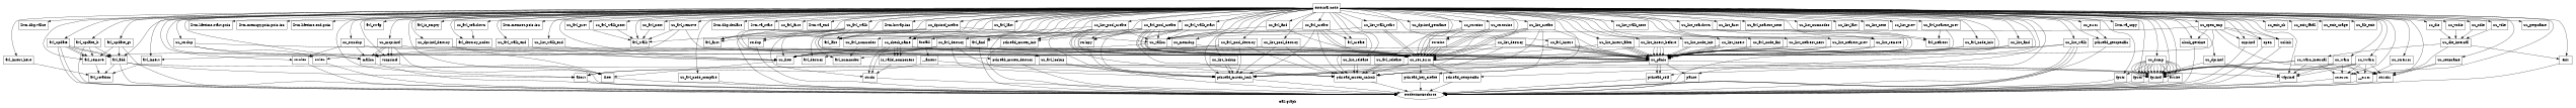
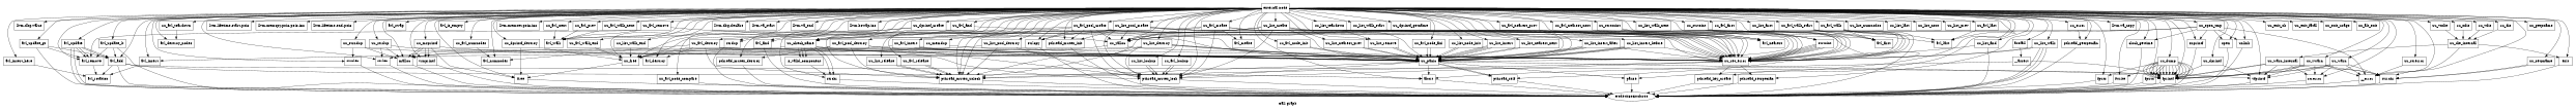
  digraph {
    label="Call graph"
    node [shape=record]
    n1 [label="{external node}"]
    n2 [label="{avl_walk}"]
    n3 [label="{llvm.dbg.value}"]
    n4 [label="{avl_first}"]
    n5 [label="{avl_last}"]
    n6 [label="{avl_nearest}"]
    n7 [label="{avl_find}"]
    n8 [label="{avl_insert}"]
    n9 [label="{avl_insert_here}"]
    n10 [label="{avl_add}"]
    n11 [label="{fprintf}"]
    n12 [label="{abort}"]
    n13 [label="{avl_remove}"]
    n14 [label="{llvm.lifetime.start.p0i8}"]
    n15 [label="{llvm.memcpy.p0i8.p0i8.i32}"]
    n16 [label="{llvm.lifetime.end.p0i8}"]
    n17 [label="{avl_update_lt}"]
    n18 [label="{avl_update_gt}"]
    n19 [label="{avl_update}"]
    n20 [label="{avl_swap}"]
    n21 [label="{avl_create}"]
    n22 [label="{avl_destroy}"]
    n23 [label="{avl_numnodes}"]
    n24 [label="{avl_is_empty}"]
    n25 [label="{avl_destroy_nodes}"]
    n26 [label="{uu_zalloc}"]
    n27 [label="{malloc}"]
    n28 [label="{llvm.memset.p0i8.i32}"]
    n29 [label="{uu_free}"]
    n30 [label="{free}"]
    n31 [label="{uu_strdup}"]
    n32 [label="{strlen}"]
    n33 [label="{uu_strndup}"]
    n34 [label="{strnlen}"]
    n35 [label="{uu_memdup}"]
    n36 [label="{uu_msprintf}"]
    n37 [label="{llvm.dbg.declare}"]
    n38 [label="{llvm.va_start}"]
    n39 [label="{vsnprintf}"]
    n40 [label="{llvm.va_end}"]
    n41 [label="{uu_avl_pool_create}"]
    n42 [label="{strlcpy}"]
    n43 [label="{pthread_mutex_init}"]
    n44 [label="{llvm.bswap.i32}"]
    n45 [label="{pthread_mutex_lock}"]
    n46 [label="{pthread_mutex_unlock}"]
    n47 [label="{uu_avl_pool_destroy}"]
    n48 [label="{pthread_mutex_destroy}"]
    n49 [label="{uu_avl_node_init}"]
    n50 [label="{uu_avl_node_fini}"]
    n51 [label="{uu_avl_create}"]
    n52 [label="{uu_avl_node_compare}"]
    n53 [label="{uu_avl_destroy}"]
    n54 [label="{uu_avl_numnodes}"]
    n55 [label="{uu_avl_first}"]
    n56 [label="{uu_avl_last}"]
    n57 [label="{uu_avl_next}"]
    n58 [label="{uu_avl_prev}"]
    n59 [label="{uu_avl_walk_start}"]
    n60 [label="{uu_avl_walk_next}"]
    n61 [label="{uu_avl_walk_end}"]
    n62 [label="{uu_avl_walk}"]
    n63 [label="{uu_avl_remove}"]
    n64 [label="{uu_avl_teardown}"]
    n65 [label="{uu_avl_find}"]
    n66 [label="{uu_avl_insert}"]
    n67 [label="{uu_avl_nearest_next}"]
    n68 [label="{uu_avl_nearest_prev}"]
    n69 [label="{uu_avl_lockup}"]
    n70 [label="{uu_avl_release}"]
    n71 [label="{uu_dprintf_create}"]
    n72 [label="{strdup}"]
    n73 [label="{uu_dprintf}"]
    n74 [label="{vfprintf}"]
    n75 [label="{uu_dprintf_destroy}"]
    n76 [label="{uu_dprintf_getname}"]
    n77 [label="{uu_check_name}"]
    n78 [label="{strchr}"]
    n79 [label="{uu_list_pool_create}"]
    n80 [label="{uu_list_pool_destroy}"]
    n81 [label="{uu_list_node_init}"]
    n82 [label="{uu_list_create}"]
    n83 [label="{uu_list_destroy}"]
    n84 [label="{uu_list_insert}"]
    n85 [label="{uu_list_find}"]
    n86 [label="{uu_list_nearest_next}"]
    n87 [label="{uu_list_nearest_prev}"]
    n88 [label="{uu_list_walk_start}"]
    n89 [label="{uu_list_walk_next}"]
    n90 [label="{uu_list_walk_end}"]
    n91 [label="{uu_list_walk}"]
    n92 [label="{uu_list_remove}"]
    n93 [label="{uu_list_teardown}"]
    n94 [label="{uu_list_first}"]
    n95 [label="{uu_list_insert_before}"]
    n96 [label="{uu_list_insert_after}"]
    n97 [label="{uu_list_numnodes}"]
    n98 [label="{uu_list_last}"]
    n99 [label="{uu_list_next}"]
    n100 [label="{uu_list_prev}"]
    n101 [label="{uu_list_lockup}"]
    n102 [label="{uu_list_release}"]
    n103 [label="{uu_set_error}"]
    n104 [label="{pthread_key_create}"]
    n105 [label="{pthread_setspecific}"]
    n106 [label="{uu_error}"]
    n107 [label="{pthread_getspecific}"]
    n108 [label="{uu_strerror}"]
    n109 [label="{__error}"]
    n110 [label="{uu_panic}"]
    n111 [label="{pthread_self}"]
    n112 [label="{llvm.va_copy}"]
    n113 [label="{pause}"]
    n114 [label="{assfail}"]
    n115 [label="{uu_dump}"]
    n116 [label="{fputs}"]
    n117 [label="{fwrite}"]
    n118 [label="{fputc}"]
    n119 [label="{uu_open_tmp}"]
    n120 [label="{clock_gettime}"]
    n121 [label="{snprintf}"]
    n122 [label="{open}"]
    n123 [label="{unlink}"]
    n124 [label="{uu_exit_ok}"]
    n125 [label="{uu_exit_fatal}"]
    n126 [label="{uu_exit_usage}"]
    n127 [label="{uu_alt_exit}"]
    n128 [label="{uu_vwarn}"]
    n129 [label="{strrchr}"]
    n130 [label="{strerror}"]
    n131 [label="{uu_warn}"]
    n132 [label="{uu_vdie}"]
    n133 [label="{exit}"]
    n134 [label="{uu_die}"]
    n135 [label="{uu_vxdie}"]
    n136 [label="{uu_xdie}"]
    n137 [label="{uu_setpname}"]
    n138 [label="{uu_getpname}"]
    n139 [label="{uu_strtoint}"]
    n140 [label="{uu_strtouint}"]
    n141 [label=Node4x8050cb240 shape=""]
    n142 [label="{avl_rotation}"]
    n143 [label="{is_valid_component}"]
    n144 [label="{__assert}"]
    n145 [label="{uu_die_internal}"]
    n146 [label="{strtoint}"]
    n147 [label="{uu_warn_internal}"]
    n1 -> n2
    n1 -> n3
    n1 -> n4
    n1 -> n5
    n1 -> n6
    n1 -> n7
    n1 -> n8
    n1 -> n9
    n1 -> n10
    n1 -> n11
    n1 -> n12
    n1 -> n13
    n1 -> n14
    n1 -> n15
    n1 -> n16
    n1 -> n17
    n1 -> n18
    n1 -> n19
    n1 -> n20
    n1 -> n21
    n1 -> n22
    n1 -> n23
    n1 -> n24
    n1 -> n25
    n1 -> n26
    n1 -> n27
    n1 -> n28
    n1 -> n29
    n1 -> n30
    n1 -> n31
    n1 -> n32
    n1 -> n33
    n1 -> n34
    n1 -> n35
    n1 -> n36
    n1 -> n37
    n1 -> n38
    n1 -> n39
    n1 -> n40
    n1 -> n41
    n1 -> n42
    n1 -> n43
    n1 -> n44
    n1 -> n45
    n1 -> n46
    n1 -> n47
    n1 -> n48
    n1 -> n49
    n1 -> n50
    n1 -> n51
    n1 -> n52
    n1 -> n53
    n1 -> n54
    n1 -> n55
    n1 -> n56
    n1 -> n57
    n1 -> n58
    n1 -> n59
    n1 -> n60
    n1 -> n61
    n1 -> n62
    n1 -> n63
    n1 -> n64
    n1 -> n65
    n1 -> n66
    n1 -> n67
    n1 -> n68
    n1 -> n69
    n1 -> n70
    n1 -> n71
    n1 -> n72
    n1 -> n73
    n1 -> n74
    n1 -> n75
    n1 -> n76
    n1 -> n77
    n1 -> n78
    n1 -> n79
    n1 -> n80
    n1 -> n81
    n1 -> n82
+   n1 -> n83
    n1 -> n84
    n1 -> n85
    n1 -> n86
    n1 -> n87
    n1 -> n88
    n1 -> n89
    n1 -> n90
    n1 -> n91
    n1 -> n92
    n1 -> n93
    n1 -> n94
    n1 -> n95
    n1 -> n96
    n1 -> n97
    n1 -> n98
    n1 -> n99
    n1 -> n100
    n1 -> n101
    n1 -> n102
    n1 -> n103
    n1 -> n104
    n1 -> n105
    n1 -> n106
    n1 -> n107
    n1 -> n108
    n1 -> n109
    n1 -> n110
    n1 -> n111
    n1 -> n112
    n1 -> n113
    n1 -> n114
    n1 -> n115
    n1 -> n116
    n1 -> n117
    n1 -> n118
    n1 -> n119
    n1 -> n120
    n1 -> n121
    n1 -> n122
    n1 -> n123
    n1 -> n124
    n1 -> n125
    n1 -> n126
    n1 -> n127
    n1 -> n128
    n1 -> n129
    n1 -> n130
    n1 -> n131
    n1 -> n132
    n1 -> n133
    n1 -> n134
    n1 -> n135
    n1 -> n136
    n1 -> n137
    n1 -> n138
    n1 -> n139
    n1 -> n140
    n7 -> n141
    n8 -> n142
    n9 -> n142
    n10 -> n11
    n10 -> n12
    n10 -> n141
    n10 -> n142
    n11 -> n141
    n12 -> n141
    n13 -> n142
    n17 -> n10
    n17 -> n13
    n17 -> n141
    n18 -> n10
    n18 -> n13
    n18 -> n141
    n19 -> n10
    n19 -> n10
    n19 -> n13
    n19 -> n13
    n19 -> n141
    n19 -> n141
    n26 -> n27
    n26 -> n103
    n27 -> n141
    n29 -> n30
    n30 -> n141
    n31 -> n27
    n31 -> n32
    n31 -> n103
    n32 -> n141
    n33 -> n27
    n33 -> n34
    n33 -> n103
    n34 -> n141
    n35 -> n27
    n35 -> n103
    n36 -> n27
    n36 -> n27
    n36 -> n30
    n36 -> n39
    n36 -> n39
    n36 -> n103
    n39 -> n141
    n41 -> n26
    n41 -> n42
    n41 -> n43
    n41 -> n45
    n41 -> n46
    n41 -> n77
    n41 -> n103
    n41 -> n103
    n41 -> n103
    n42 -> n141
    n43 -> n141
    n45 -> n141
    n46 -> n141
    n47 -> n29
    n47 -> n45
    n47 -> n46
    n47 -> n48
    n47 -> n110
    n48 -> n141
    n49 -> n110
    n49 -> n110
    n50 -> n110
    n50 -> n110
    n51 -> n21
    n51 -> n26
    n51 -> n45
    n51 -> n46
    n51 -> n103
    n51 -> n103
    n52 -> n141
    n53 -> n22
    n53 -> n23
    n53 -> n29
    n53 -> n45
    n53 -> n46
    n53 -> n110
    n53 -> n110
    n54 -> n23
    n55 -> n4
    n56 -> n5
    n57 -> n2
    n58 -> n2
    n59 -> n4
    n59 -> n5
    n59 -> n26
    n59 -> n103
    n59 -> n103
    n60 -> n2
    n61 -> n29
    n62 -> n2
    n62 -> n4
    n62 -> n5
    n62 -> n103
    n62 -> n103
    n62 -> n141
    n63 -> n2
    n63 -> n13
    n63 -> n110
    n64 -> n25
    n65 -> n7
    n65 -> n110
    n66 -> n8
    n66 -> n110
    n66 -> n110
    n66 -> n110
    n66 -> n110
    n67 -> n6
    n67 -> n110
    n68 -> n6
    n68 -> n110
    n69 -> n45
    n69 -> n45
    n70 -> n46
    n70 -> n46
    n71 -> n26
    n71 -> n29
    n71 -> n72
    n71 -> n77
    n71 -> n103
    n72 -> n141
    n73 -> n11
    n73 -> n74
    n74 -> n141
    n75 -> n29
    n75 -> n30
    n77 -> n32
    n77 -> n78
    n77 -> n78
    n77 -> n103
    n77 -> n103
    n77 -> n143
    n77 -> n143
    n77 -> n143
    n78 -> n141
    n79 -> n26
    n79 -> n42
    n79 -> n43
    n79 -> n45
    n79 -> n46
    n79 -> n77
    n79 -> n103
    n79 -> n103
    n79 -> n103
    n80 -> n29
    n80 -> n45
    n80 -> n46
    n80 -> n110
    n81 -> n110
    n81 -> n110
    n82 -> n26
    n82 -> n45
    n82 -> n46
    n82 -> n103
    n82 -> n103
    n82 -> n103
    n82 -> n110
    n83 -> n29
    n83 -> n45
    n83 -> n46
    n83 -> n110
    n83 -> n110
    n83 -> n110
    n84 -> n110
    n84 -> n110
    n84 -> n110
    n84 -> n110
    n85 -> n103
    n85 -> n141
    n86 -> n110
    n86 -> n110
    n87 -> n110
    n87 -> n110
    n88 -> n26
    n88 -> n103
    n88 -> n103
    n90 -> n29
    n91 -> n103
    n91 -> n103
    n91 -> n141
    n91 -> n141
    n91 -> n141
    n92 -> n110
    n92 -> n110
    n93 -> n92
    n93 -> n110
    n95 -> n103
    n95 -> n110
    n95 -> n110
    n95 -> n110
    n95 -> n110
    n96 -> n103
    n96 -> n110
    n96 -> n110
    n96 -> n110
    n96 -> n110
    n101 -> n45
    n101 -> n45
    n102 -> n46
    n102 -> n46
    n103 -> n45
    n103 -> n46
    n103 -> n104
    n103 -> n105
    n104 -> n141
    n105 -> n141
    n106 -> n107
    n107 -> n141
    n108 -> n109
    n109 -> n141
    n110 -> n12
    n110 -> n45
    n110 -> n46
    n110 -> n74
    n110 -> n111
    n110 -> n111
    n110 -> n113
    n111 -> n141
    n113 -> n141
    n114 -> n144
    n115 -> n11
    n115 -> n11
    n115 -> n11
    n115 -> n11
    n115 -> n11
    n115 -> n11
    n115 -> n11
    n115 -> n11
    n115 -> n11
    n115 -> n11
    n115 -> n11
    n115 -> n11
    n115 -> n11
    n115 -> n11
    n115 -> n11
    n115 -> n11
    n115 -> n116
    n115 -> n117
    n115 -> n118
    n115 -> n118
    n116 -> n141
    n117 -> n141
    n118 -> n141
    n119 -> n26
    n119 -> n29
    n119 -> n109
    n119 -> n120
    n119 -> n121
    n119 -> n122
    n119 -> n123
    n120 -> n141
    n121 -> n141
    n122 -> n141
    n123 -> n141
    n128 -> n11
    n128 -> n11
    n128 -> n74
    n128 -> n109
    n128 -> n129
    n128 -> n130
    n129 -> n141
    n130 -> n141
    n131 -> n11
    n131 -> n11
    n131 -> n74
    n131 -> n109
    n131 -> n129
    n131 -> n130
    n132 -> n145
    n133 -> n141
    n134 -> n145
    n135 -> n145
    n136 -> n145
    n137 -> n129
    n137 -> n129
    n139 -> n103
    n139 -> n103
    n139 -> n103
    n139 -> n146
    n140 -> n103
    n140 -> n103
    n140 -> n103
    n140 -> n146
    n143 -> n78
    n144 -> n11
    n144 -> n12
    n145 -> n109
    n145 -> n133
    n145 -> n147
    n146 -> n103
    n146 -> n103
    n146 -> n103
    n146 -> n103
    n146 -> n103
    n146 -> n103
    n147 -> n11
    n147 -> n11
    n147 -> n74
    n147 -> n129
    n147 -> n130
  }
